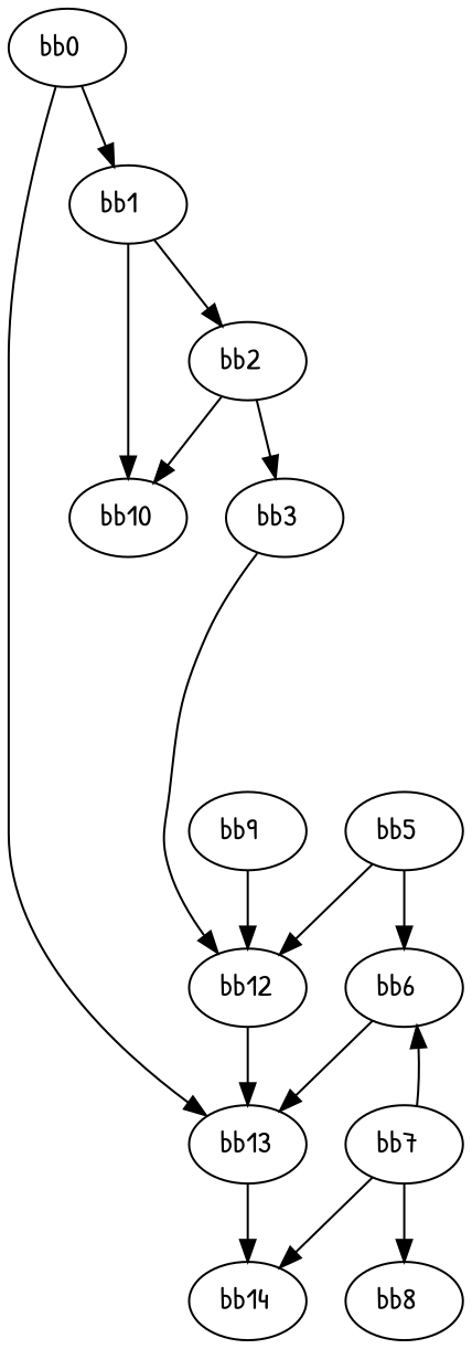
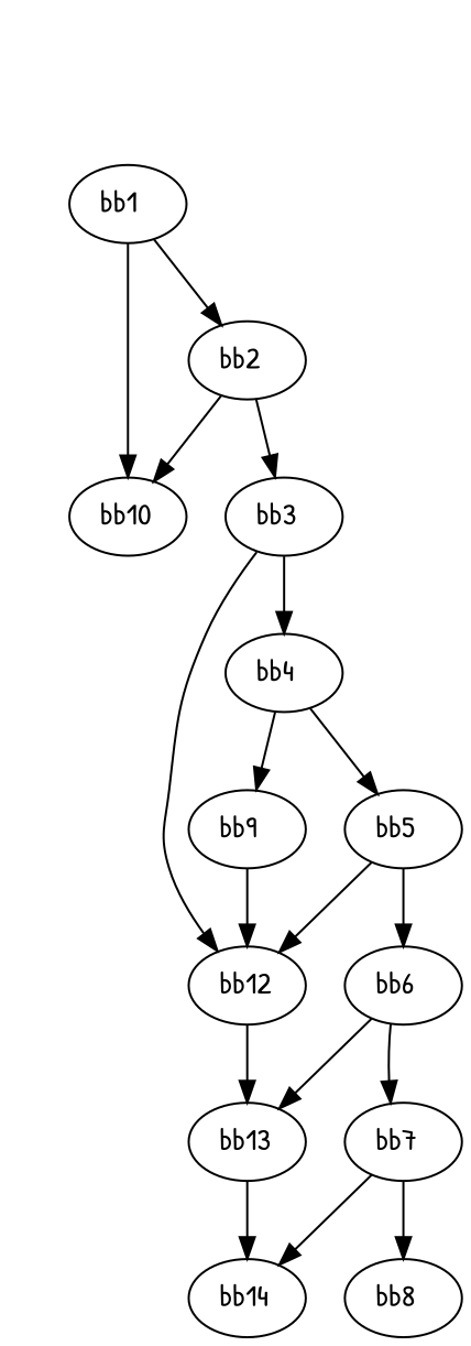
  digraph {
    fontname="Patrick Hand"
    node [fontname="Patrick Hand"]
    edge [fontname="Patrick Hand"]
-   n1 [label="bb0\l"]
    n2 [label="bb1\l"]
    n3 [label="bb13\l"]
    n4 [label="bb2\l"]
    n5 [label="bb10\l"]
    n6 [label="bb14\l"]
    n7 [label="bb3\l"]
+   n8 [label="bb4\l"]
    n9 [label="bb12\l"]
    n10 [label="bb5\l"]
    n11 [label="bb9\l"]
    n12 [label="bb6\l"]
    n13 [label="bb7\l"]
    n14 [label="bb8\l"]
-   n1 -> n2
-   n1 -> n3
    n2 -> n4
    n2 -> n5
    n3 -> n6
    n4 -> n5
    n4 -> n7
+   n7 -> n8
    n7 -> n9
+   n8 -> n10
+   n8 -> n11
    n9 -> n3
    n10 -> n9
    n10 -> n12
    n11 -> n9
    n12 -> n3
-   n13 -> n12
+   n12 -> n13
    n13 -> n6
    n13 -> n14
  }
